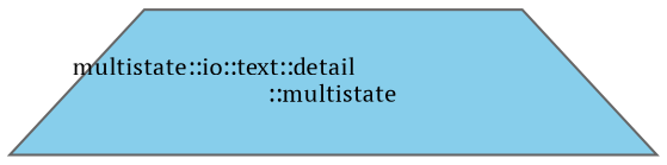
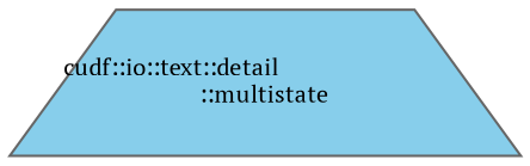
  digraph {
    rankdir=TB
    fontname="PT Serif"
-   n1 [color=grey40 fillcolor=skyblue fontname="PT Serif" fontsize=10 height=0.2 label="multistate::io::text::detail\l::multistate" shape=trapezium style=filled width=0.4]
+   n1 [color=grey40 fillcolor=skyblue fontname="PT Serif" fontsize=10 height=0.2 label="cudf::io::text::detail\l::multistate" shape=trapezium style=filled width=0.4]
  }
